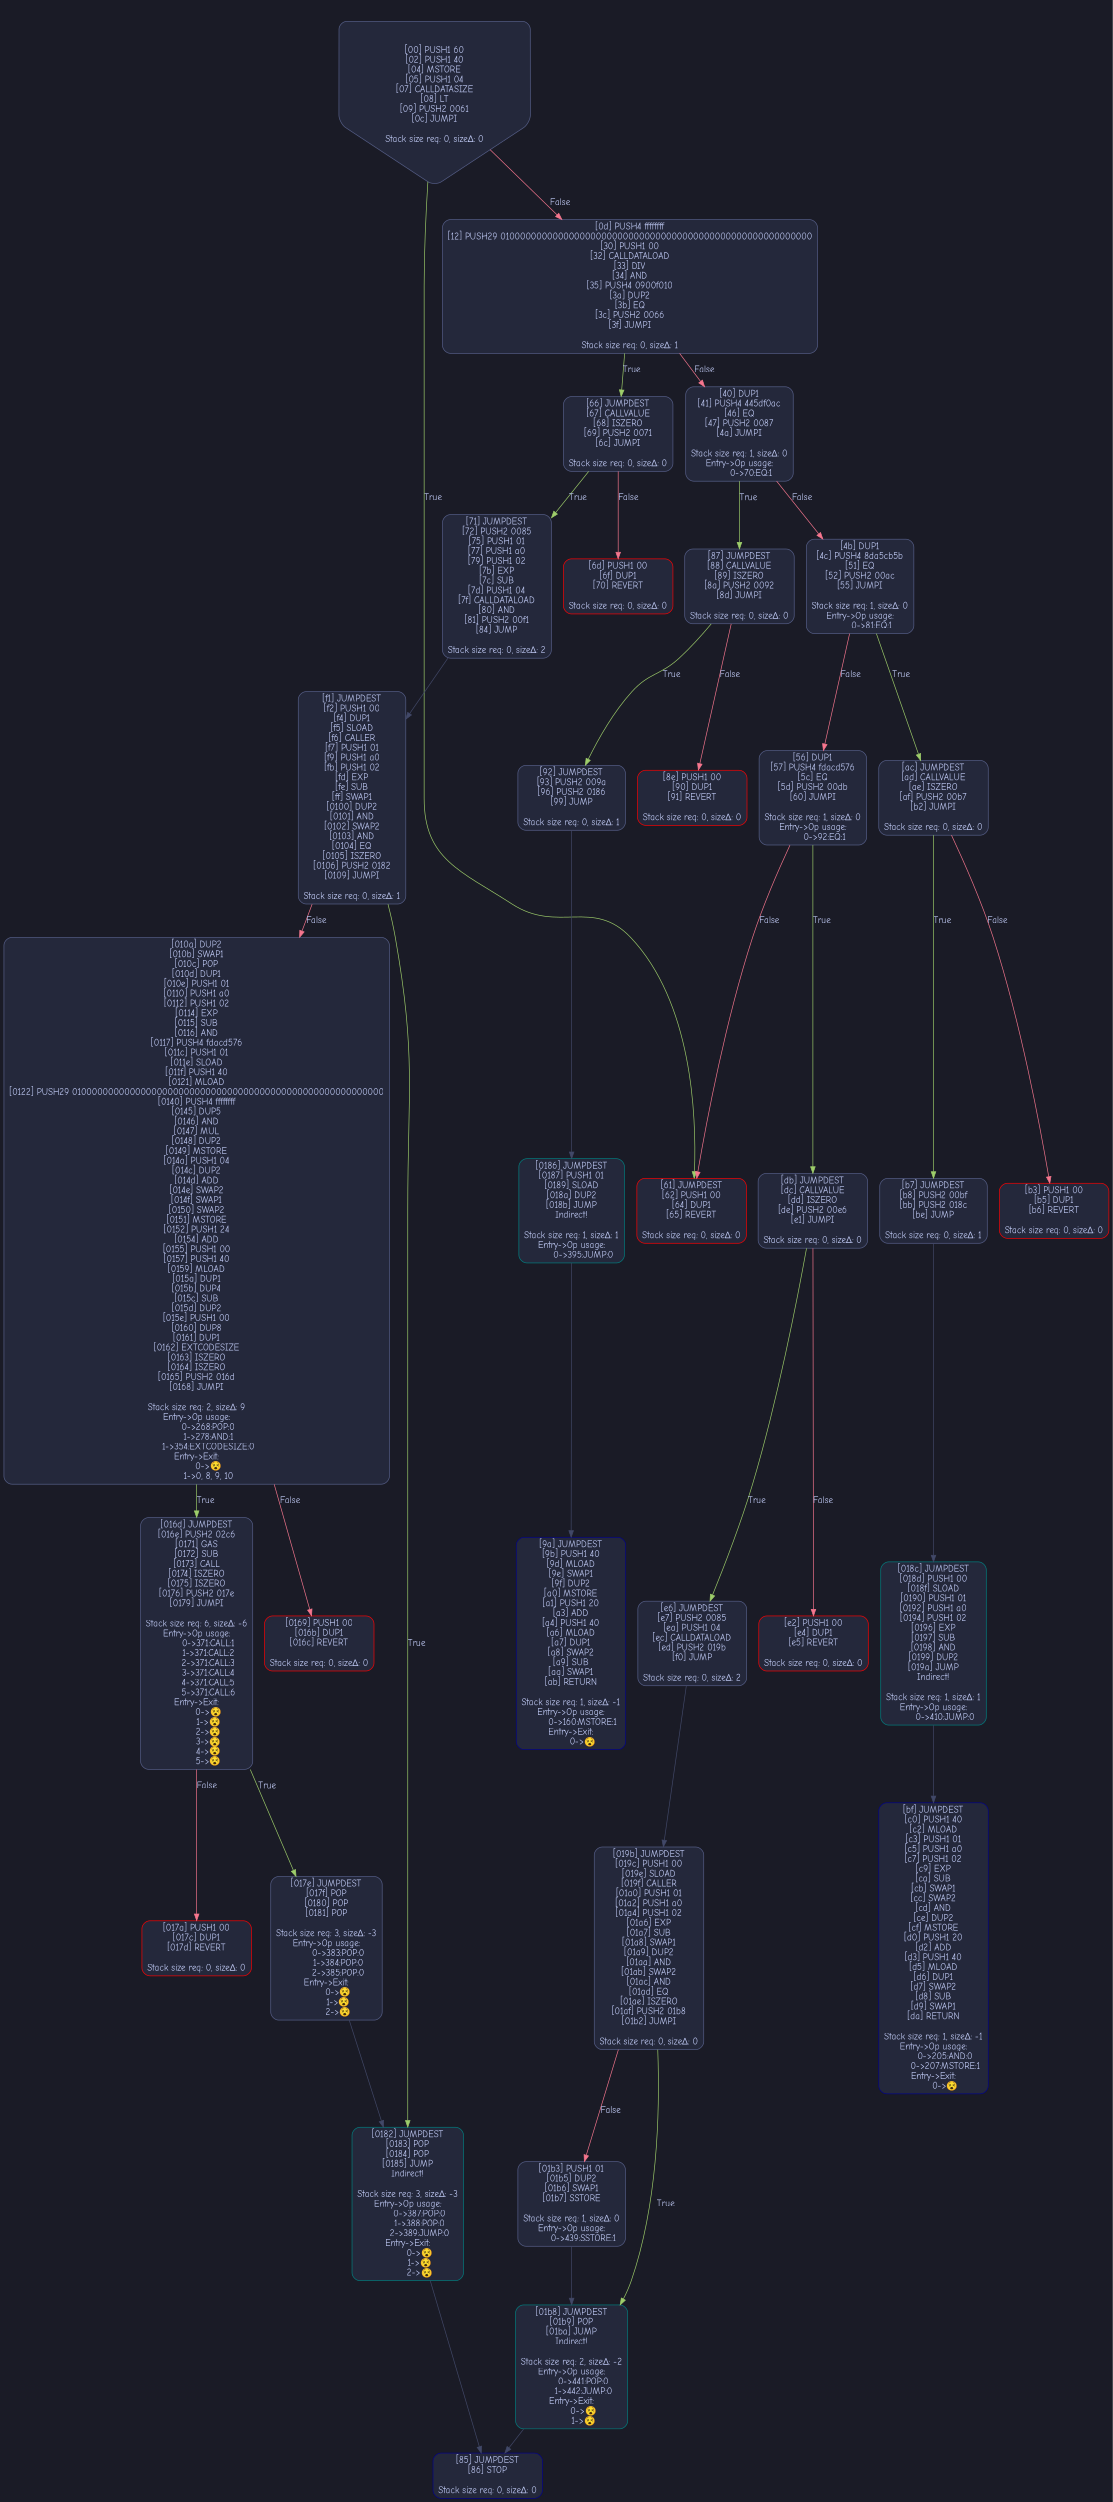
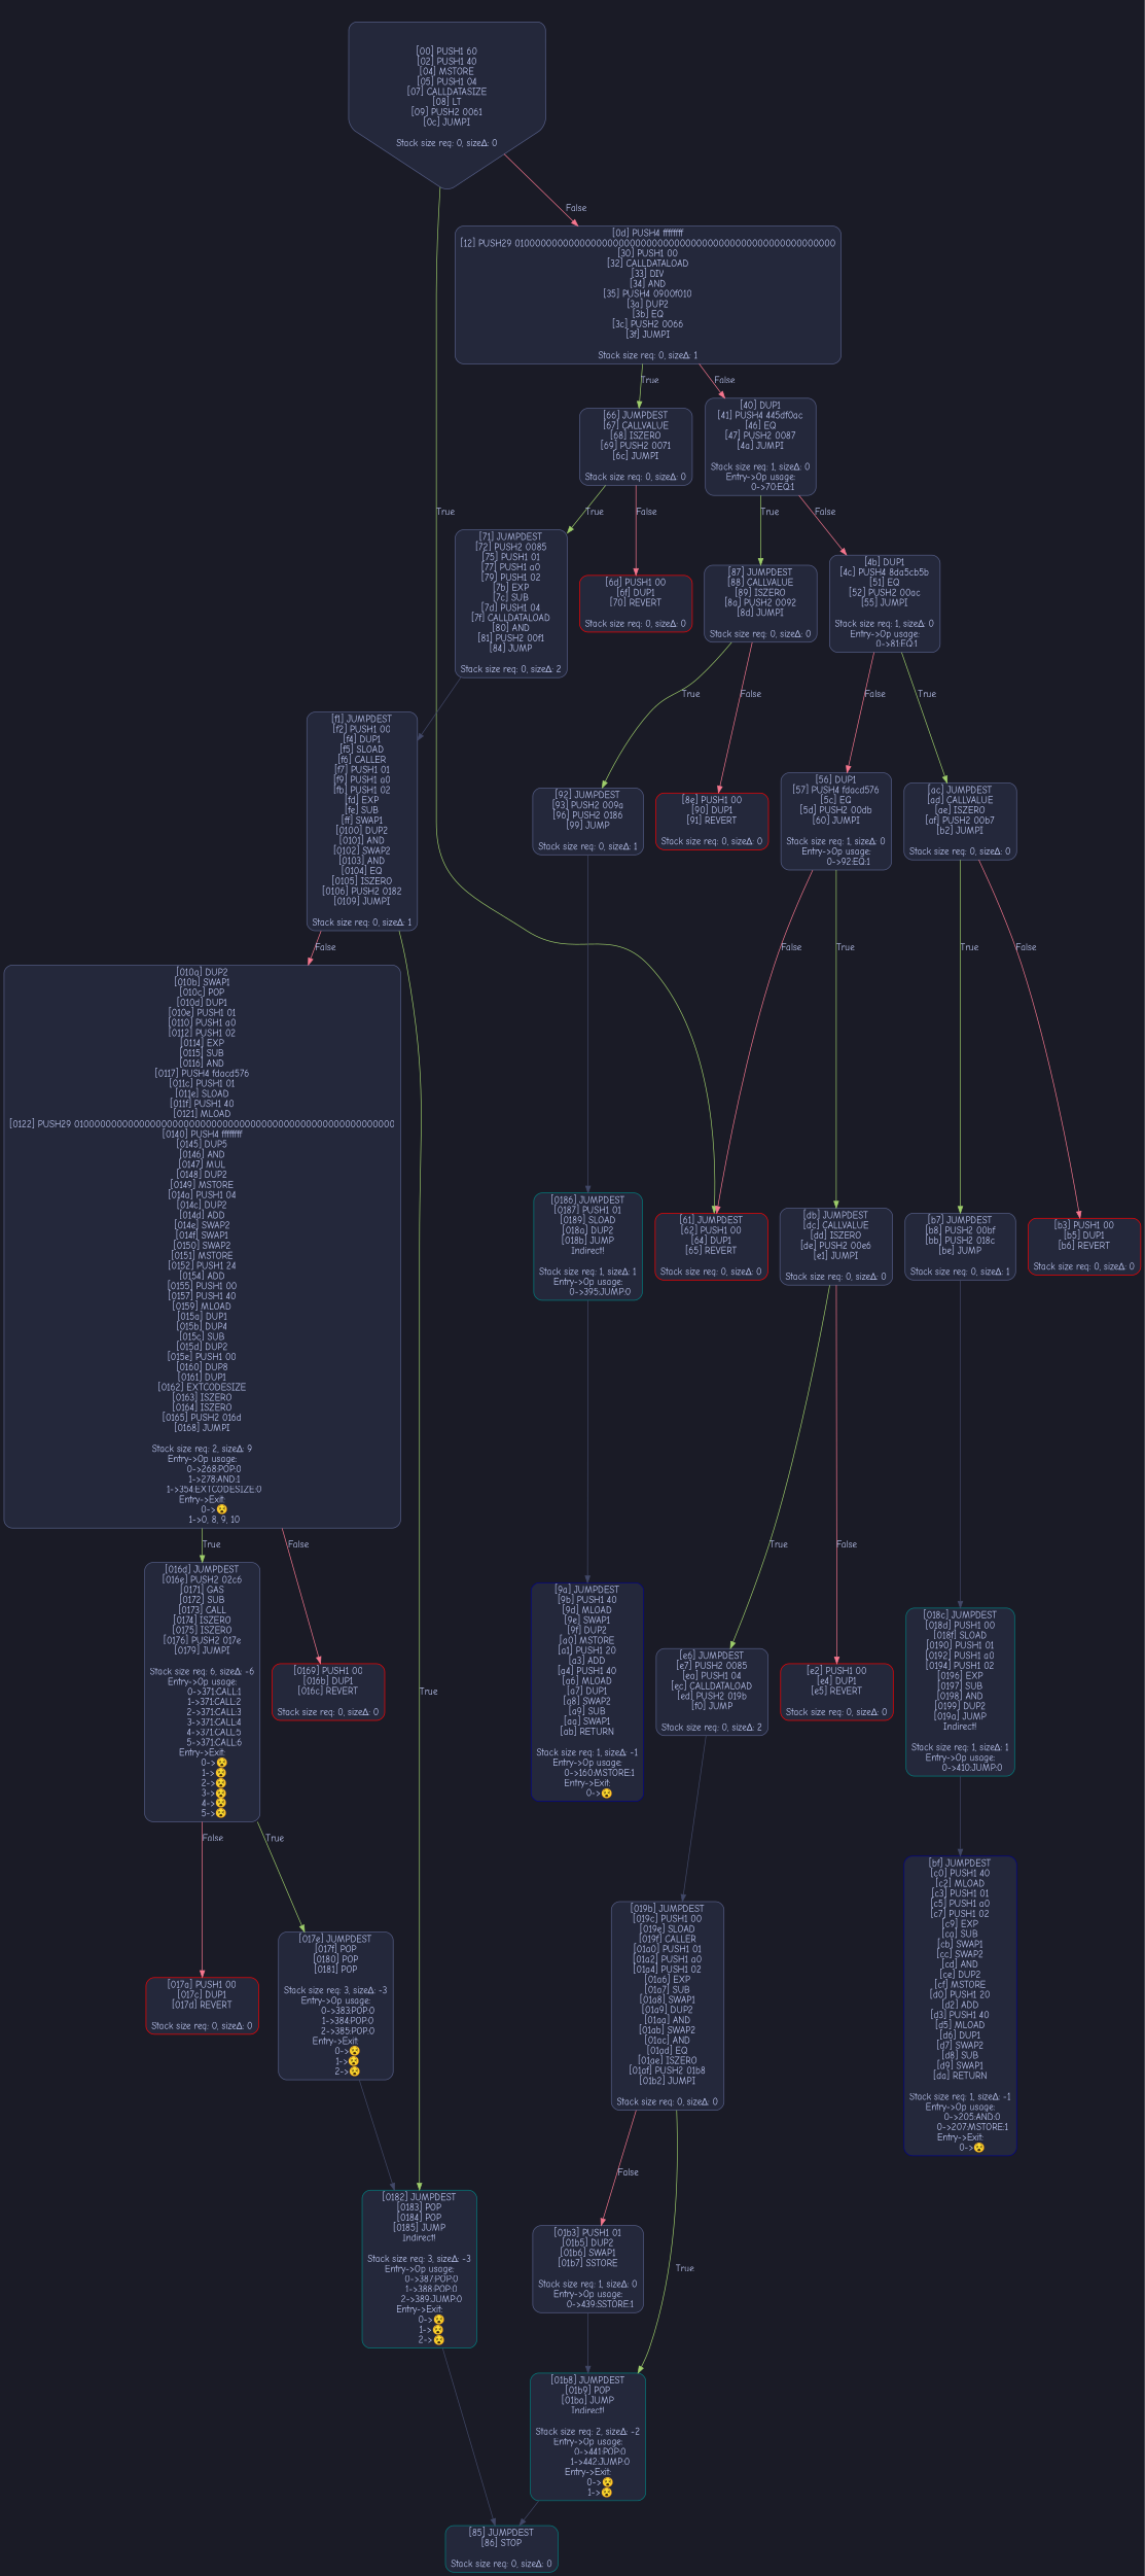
  digraph {
    bgcolor="#1a1b26"
    fontname="Comic Neue"
    node [color="#565f89" fillcolor="#24283b" fontcolor="#c0caf5" fontname="Comic Neue" shape=box style="filled, rounded"]
    edge [color="#f7768e" fontcolor="#c0caf5" fontname="Comic Neue"]
    n1 [label="[00] PUSH1 60\n[02] PUSH1 40\n[04] MSTORE\n[05] PUSH1 04\n[07] CALLDATASIZE\n[08] LT\n[09] PUSH2 0061\n[0c] JUMPI\n\nStack size req: 0, sizeΔ: 0\n" shape=invhouse]
    n2 [label="[0d] PUSH4 ffffffff\n[12] PUSH29 0100000000000000000000000000000000000000000000000000000000\n[30] PUSH1 00\n[32] CALLDATALOAD\n[33] DIV\n[34] AND\n[35] PUSH4 0900f010\n[3a] DUP2\n[3b] EQ\n[3c] PUSH2 0066\n[3f] JUMPI\n\nStack size req: 0, sizeΔ: 1\n"]
    n3 [color=red label="[61] JUMPDEST\n[62] PUSH1 00\n[64] DUP1\n[65] REVERT\n\nStack size req: 0, sizeΔ: 0\n"]
    n4 [label="[40] DUP1\n[41] PUSH4 445df0ac\n[46] EQ\n[47] PUSH2 0087\n[4a] JUMPI\n\nStack size req: 1, sizeΔ: 0\nEntry->Op usage:\n	0->70:EQ:1\n"]
    n5 [label="[66] JUMPDEST\n[67] CALLVALUE\n[68] ISZERO\n[69] PUSH2 0071\n[6c] JUMPI\n\nStack size req: 0, sizeΔ: 0\n"]
    n6 [label="[4b] DUP1\n[4c] PUSH4 8da5cb5b\n[51] EQ\n[52] PUSH2 00ac\n[55] JUMPI\n\nStack size req: 1, sizeΔ: 0\nEntry->Op usage:\n	0->81:EQ:1\n"]
    n7 [label="[87] JUMPDEST\n[88] CALLVALUE\n[89] ISZERO\n[8a] PUSH2 0092\n[8d] JUMPI\n\nStack size req: 0, sizeΔ: 0\n"]
    n8 [label="[56] DUP1\n[57] PUSH4 fdacd576\n[5c] EQ\n[5d] PUSH2 00db\n[60] JUMPI\n\nStack size req: 1, sizeΔ: 0\nEntry->Op usage:\n	0->92:EQ:1\n"]
    n9 [label="[ac] JUMPDEST\n[ad] CALLVALUE\n[ae] ISZERO\n[af] PUSH2 00b7\n[b2] JUMPI\n\nStack size req: 0, sizeΔ: 0\n"]
    n10 [label="[db] JUMPDEST\n[dc] CALLVALUE\n[dd] ISZERO\n[de] PUSH2 00e6\n[e1] JUMPI\n\nStack size req: 0, sizeΔ: 0\n"]
    n11 [color=red label="[6d] PUSH1 00\n[6f] DUP1\n[70] REVERT\n\nStack size req: 0, sizeΔ: 0\n"]
    n12 [label="[71] JUMPDEST\n[72] PUSH2 0085\n[75] PUSH1 01\n[77] PUSH1 a0\n[79] PUSH1 02\n[7b] EXP\n[7c] SUB\n[7d] PUSH1 04\n[7f] CALLDATALOAD\n[80] AND\n[81] PUSH2 00f1\n[84] JUMP\n\nStack size req: 0, sizeΔ: 2\n"]
    n13 [label="[f1] JUMPDEST\n[f2] PUSH1 00\n[f4] DUP1\n[f5] SLOAD\n[f6] CALLER\n[f7] PUSH1 01\n[f9] PUSH1 a0\n[fb] PUSH1 02\n[fd] EXP\n[fe] SUB\n[ff] SWAP1\n[0100] DUP2\n[0101] AND\n[0102] SWAP2\n[0103] AND\n[0104] EQ\n[0105] ISZERO\n[0106] PUSH2 0182\n[0109] JUMPI\n\nStack size req: 0, sizeΔ: 1\n"]
-   n14 [color=darkblue label="[85] JUMPDEST\n[86] STOP\n\nStack size req: 0, sizeΔ: 0\n"]
+   n14 [color=teal label="[85] JUMPDEST\n[86] STOP\n\nStack size req: 0, sizeΔ: 0\n"]
    n15 [color=red label="[8e] PUSH1 00\n[90] DUP1\n[91] REVERT\n\nStack size req: 0, sizeΔ: 0\n"]
    n16 [label="[92] JUMPDEST\n[93] PUSH2 009a\n[96] PUSH2 0186\n[99] JUMP\n\nStack size req: 0, sizeΔ: 1\n"]
    n17 [color=teal label="[0186] JUMPDEST\n[0187] PUSH1 01\n[0189] SLOAD\n[018a] DUP2\n[018b] JUMP\nIndirect!\n\nStack size req: 1, sizeΔ: 1\nEntry->Op usage:\n	0->395:JUMP:0\n"]
    n18 [color=darkblue label="[9a] JUMPDEST\n[9b] PUSH1 40\n[9d] MLOAD\n[9e] SWAP1\n[9f] DUP2\n[a0] MSTORE\n[a1] PUSH1 20\n[a3] ADD\n[a4] PUSH1 40\n[a6] MLOAD\n[a7] DUP1\n[a8] SWAP2\n[a9] SUB\n[aa] SWAP1\n[ab] RETURN\n\nStack size req: 1, sizeΔ: -1\nEntry->Op usage:\n	0->160:MSTORE:1\nEntry->Exit:\n	0->😵\n"]
    n19 [color=red label="[b3] PUSH1 00\n[b5] DUP1\n[b6] REVERT\n\nStack size req: 0, sizeΔ: 0\n"]
    n20 [label="[b7] JUMPDEST\n[b8] PUSH2 00bf\n[bb] PUSH2 018c\n[be] JUMP\n\nStack size req: 0, sizeΔ: 1\n"]
    n21 [color=teal label="[018c] JUMPDEST\n[018d] PUSH1 00\n[018f] SLOAD\n[0190] PUSH1 01\n[0192] PUSH1 a0\n[0194] PUSH1 02\n[0196] EXP\n[0197] SUB\n[0198] AND\n[0199] DUP2\n[019a] JUMP\nIndirect!\n\nStack size req: 1, sizeΔ: 1\nEntry->Op usage:\n	0->410:JUMP:0\n"]
    n22 [color=darkblue label="[bf] JUMPDEST\n[c0] PUSH1 40\n[c2] MLOAD\n[c3] PUSH1 01\n[c5] PUSH1 a0\n[c7] PUSH1 02\n[c9] EXP\n[ca] SUB\n[cb] SWAP1\n[cc] SWAP2\n[cd] AND\n[ce] DUP2\n[cf] MSTORE\n[d0] PUSH1 20\n[d2] ADD\n[d3] PUSH1 40\n[d5] MLOAD\n[d6] DUP1\n[d7] SWAP2\n[d8] SUB\n[d9] SWAP1\n[da] RETURN\n\nStack size req: 1, sizeΔ: -1\nEntry->Op usage:\n	0->205:AND:0\n	0->207:MSTORE:1\nEntry->Exit:\n	0->😵\n"]
    n23 [color=red label="[e2] PUSH1 00\n[e4] DUP1\n[e5] REVERT\n\nStack size req: 0, sizeΔ: 0\n"]
    n24 [label="[e6] JUMPDEST\n[e7] PUSH2 0085\n[ea] PUSH1 04\n[ec] CALLDATALOAD\n[ed] PUSH2 019b\n[f0] JUMP\n\nStack size req: 0, sizeΔ: 2\n"]
    n25 [label="[019b] JUMPDEST\n[019c] PUSH1 00\n[019e] SLOAD\n[019f] CALLER\n[01a0] PUSH1 01\n[01a2] PUSH1 a0\n[01a4] PUSH1 02\n[01a6] EXP\n[01a7] SUB\n[01a8] SWAP1\n[01a9] DUP2\n[01aa] AND\n[01ab] SWAP2\n[01ac] AND\n[01ad] EQ\n[01ae] ISZERO\n[01af] PUSH2 01b8\n[01b2] JUMPI\n\nStack size req: 0, sizeΔ: 0\n"]
    n26 [label="[010a] DUP2\n[010b] SWAP1\n[010c] POP\n[010d] DUP1\n[010e] PUSH1 01\n[0110] PUSH1 a0\n[0112] PUSH1 02\n[0114] EXP\n[0115] SUB\n[0116] AND\n[0117] PUSH4 fdacd576\n[011c] PUSH1 01\n[011e] SLOAD\n[011f] PUSH1 40\n[0121] MLOAD\n[0122] PUSH29 0100000000000000000000000000000000000000000000000000000000\n[0140] PUSH4 ffffffff\n[0145] DUP5\n[0146] AND\n[0147] MUL\n[0148] DUP2\n[0149] MSTORE\n[014a] PUSH1 04\n[014c] DUP2\n[014d] ADD\n[014e] SWAP2\n[014f] SWAP1\n[0150] SWAP2\n[0151] MSTORE\n[0152] PUSH1 24\n[0154] ADD\n[0155] PUSH1 00\n[0157] PUSH1 40\n[0159] MLOAD\n[015a] DUP1\n[015b] DUP4\n[015c] SUB\n[015d] DUP2\n[015e] PUSH1 00\n[0160] DUP8\n[0161] DUP1\n[0162] EXTCODESIZE\n[0163] ISZERO\n[0164] ISZERO\n[0165] PUSH2 016d\n[0168] JUMPI\n\nStack size req: 2, sizeΔ: 9\nEntry->Op usage:\n	0->268:POP:0\n	1->278:AND:1\n	1->354:EXTCODESIZE:0\nEntry->Exit:\n	0->😵\n	1->0, 8, 9, 10\n"]
    n27 [color=teal label="[0182] JUMPDEST\n[0183] POP\n[0184] POP\n[0185] JUMP\nIndirect!\n\nStack size req: 3, sizeΔ: -3\nEntry->Op usage:\n	0->387:POP:0\n	1->388:POP:0\n	2->389:JUMP:0\nEntry->Exit:\n	0->😵\n	1->😵\n	2->😵\n"]
    n28 [color=red label="[0169] PUSH1 00\n[016b] DUP1\n[016c] REVERT\n\nStack size req: 0, sizeΔ: 0\n"]
    n29 [label="[016d] JUMPDEST\n[016e] PUSH2 02c6\n[0171] GAS\n[0172] SUB\n[0173] CALL\n[0174] ISZERO\n[0175] ISZERO\n[0176] PUSH2 017e\n[0179] JUMPI\n\nStack size req: 6, sizeΔ: -6\nEntry->Op usage:\n	0->371:CALL:1\n	1->371:CALL:2\n	2->371:CALL:3\n	3->371:CALL:4\n	4->371:CALL:5\n	5->371:CALL:6\nEntry->Exit:\n	0->😵\n	1->😵\n	2->😵\n	3->😵\n	4->😵\n	5->😵\n"]
    n30 [color=red label="[017a] PUSH1 00\n[017c] DUP1\n[017d] REVERT\n\nStack size req: 0, sizeΔ: 0\n"]
    n31 [label="[017e] JUMPDEST\n[017f] POP\n[0180] POP\n[0181] POP\n\nStack size req: 3, sizeΔ: -3\nEntry->Op usage:\n	0->383:POP:0\n	1->384:POP:0\n	2->385:POP:0\nEntry->Exit:\n	0->😵\n	1->😵\n	2->😵\n"]
    n32 [label="[01b3] PUSH1 01\n[01b5] DUP2\n[01b6] SWAP1\n[01b7] SSTORE\n\nStack size req: 1, sizeΔ: 0\nEntry->Op usage:\n	0->439:SSTORE:1\n"]
    n33 [color=teal label="[01b8] JUMPDEST\n[01b9] POP\n[01ba] JUMP\nIndirect!\n\nStack size req: 2, sizeΔ: -2\nEntry->Op usage:\n	0->441:POP:0\n	1->442:JUMP:0\nEntry->Exit:\n	0->😵\n	1->😵\n"]
    n1 -> n2 [label=False]
    n1 -> n3 [color="#9ece6a" label=True]
    n2 -> n4 [label=False]
    n2 -> n5 [color="#9ece6a" label=True]
    n4 -> n6 [label=False]
    n4 -> n7 [color="#9ece6a" label=True]
    n5 -> n11 [label=False]
    n5 -> n12 [color="#9ece6a" label=True]
    n6 -> n8 [label=False]
    n6 -> n9 [color="#9ece6a" label=True]
    n7 -> n15 [label=False]
    n7 -> n16 [color="#9ece6a" label=True]
    n8 -> n3 [label=False]
    n8 -> n10 [color="#9ece6a" label=True]
    n9 -> n19 [label=False]
    n9 -> n20 [color="#9ece6a" label=True]
    n10 -> n23 [label=False]
    n10 -> n24 [color="#9ece6a" label=True]
    n12 -> n13 [color="#414868"]
    n13 -> n26 [label=False]
    n13 -> n27 [color="#9ece6a" label=True]
    n16 -> n17 [color="#414868"]
    n17 -> n18 [color="#414868"]
    n20 -> n21 [color="#414868"]
    n21 -> n22 [color="#414868"]
    n24 -> n25 [color="#414868"]
    n25 -> n32 [label=False]
    n25 -> n33 [color="#9ece6a" label=True]
    n26 -> n28 [label=False]
    n26 -> n29 [color="#9ece6a" label=True]
    n27 -> n14 [color="#414868"]
    n29 -> n30 [label=False]
    n29 -> n31 [color="#9ece6a" label=True]
    n31 -> n27 [color="#414868"]
    n32 -> n33 [color="#414868"]
    n33 -> n14 [color="#414868"]
  }
